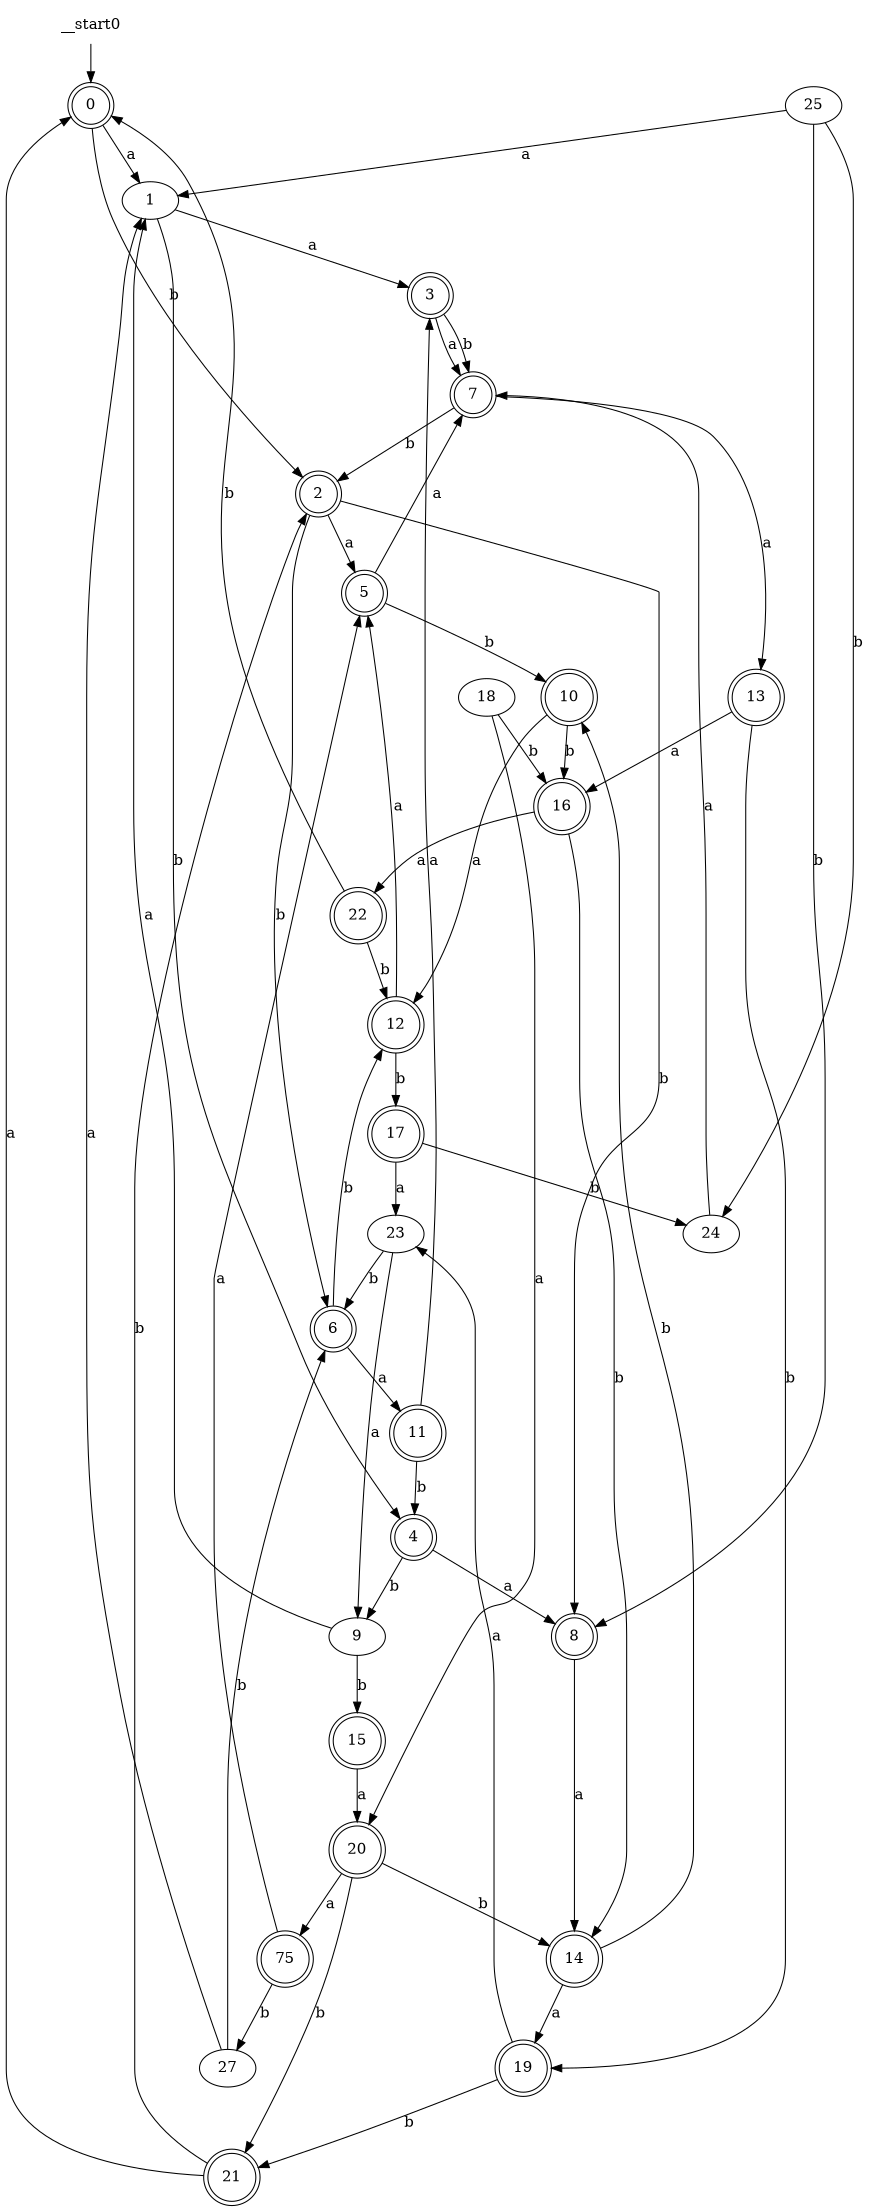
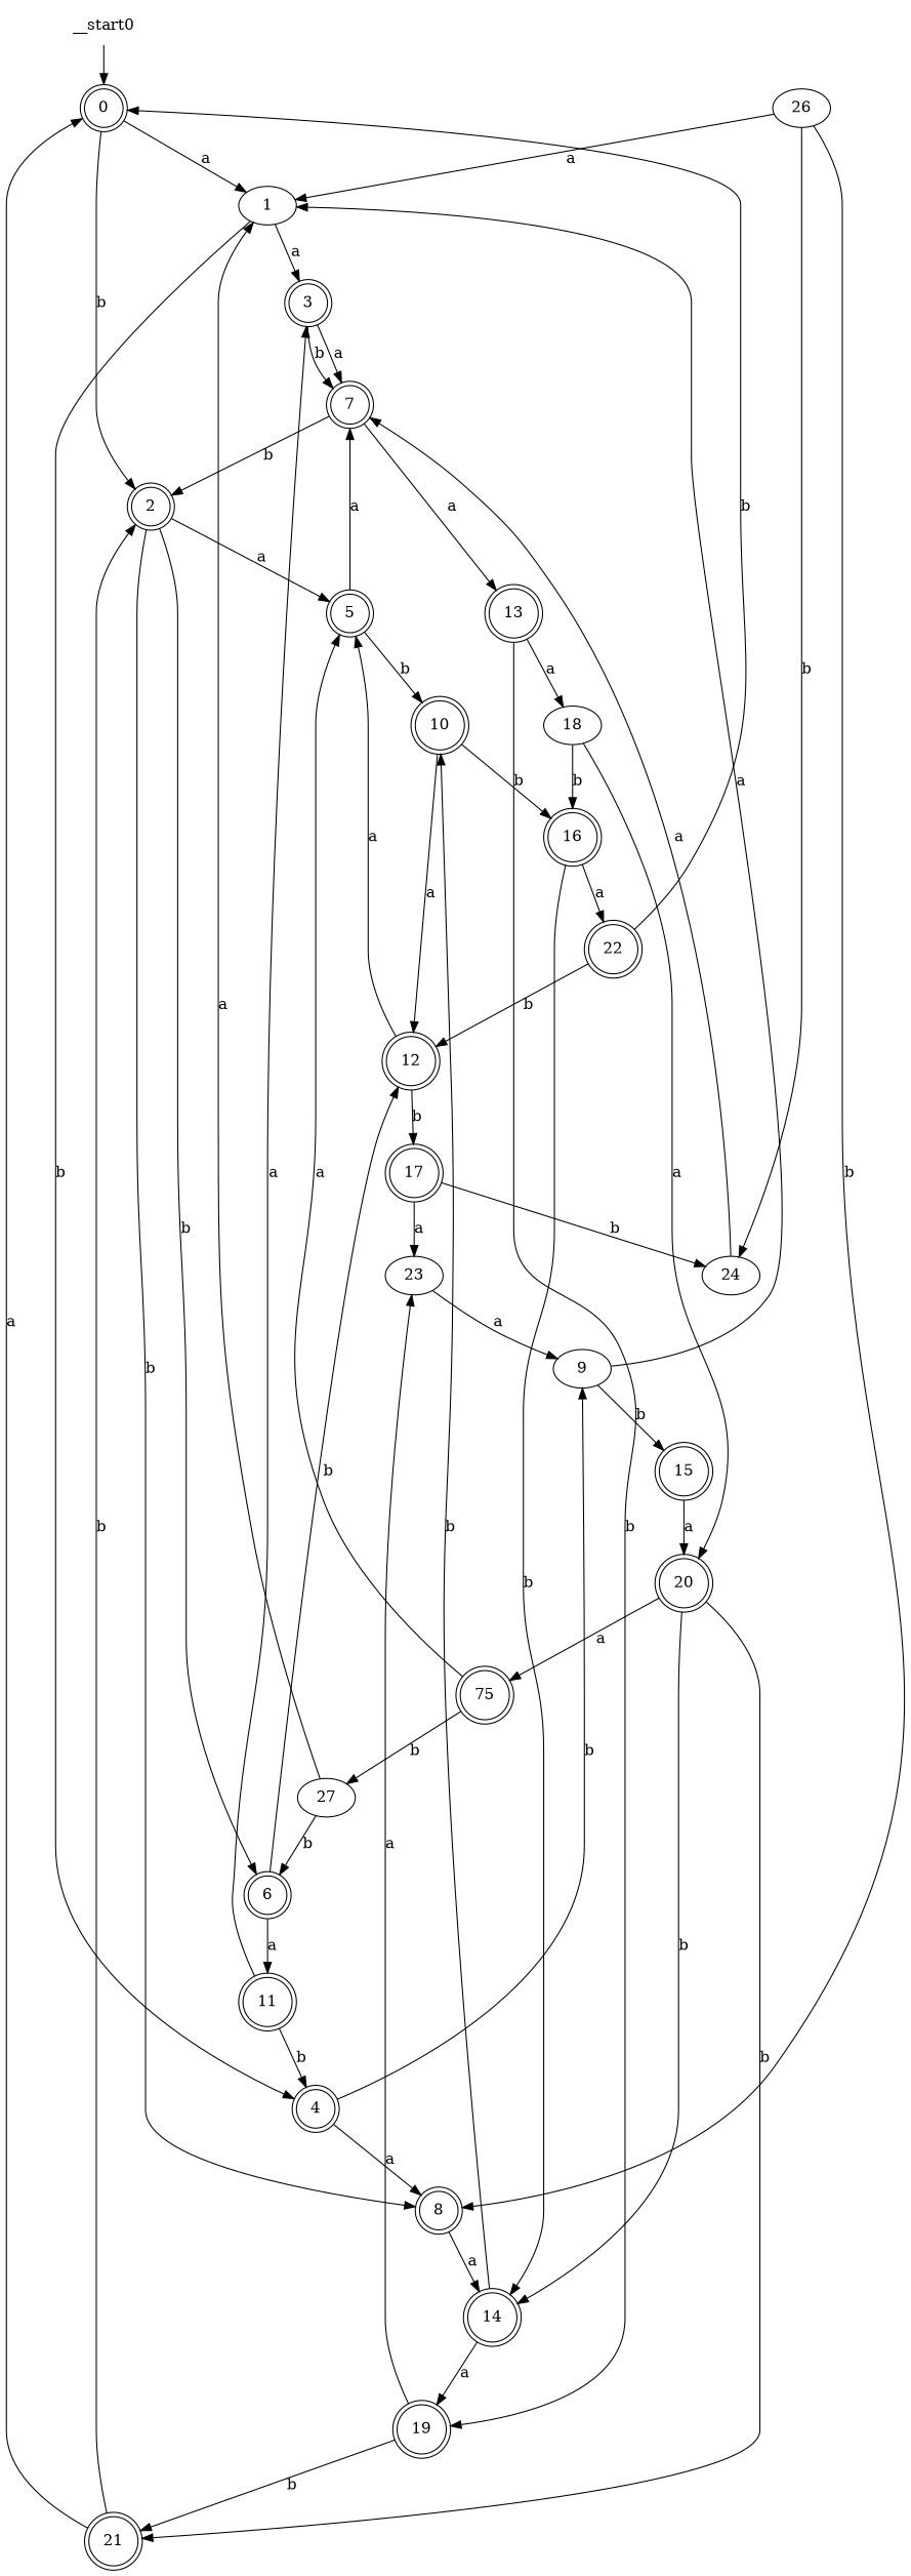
  digraph {
    node [shape=doublecircle]
    __start0 [shape=none]
    0
    1 [shape=""]
    2
    3
    4
    5
    6
    8
    7
    9 [shape=""]
    10
    11
    12
    13
    14
    15
    16
    17
    18 [shape=""]
    19
    20
    22
    23 [shape=""]
    24 [shape=""]
    21
    n27 [label=75]
    27 [shape=""]
-   26 [label=25 shape=""]
+   26 [shape=""]
    __start0 -> 0
    0 -> 1 [label=a]
    0 -> 2 [label=b]
    1 -> 3 [label=a]
    1 -> 4 [label=b]
    2 -> 5 [label=a]
    2 -> 6 [label=b]
    2 -> 8 [label=b]
    3 -> 7 [label=a]
    3 -> 7 [label=b]
    4 -> 8 [label=a]
    4 -> 9 [label=b]
    5 -> 7 [label=a]
    5 -> 10 [label=b]
    6 -> 11 [label=a]
    6 -> 12 [label=b]
    8 -> 14 [label=a]
    7 -> 2 [label=b]
    7 -> 13 [label=a]
    9 -> 1 [label=a]
    9 -> 15 [label=b]
    10 -> 12 [label=a]
    10 -> 16 [label=b]
    11 -> 3 [label=a]
    11 -> 4 [label=b]
    12 -> 5 [label=a]
    12 -> 17 [label=b]
-   13 -> 16 [label=a]
+   13 -> 18 [label=a]
    13 -> 19 [label=b]
    14 -> 10 [label=b]
    14 -> 19 [label=a]
    15 -> 20 [label=a]
    16 -> 14 [label=b]
    16 -> 22 [label=a]
    17 -> 23 [label=a]
    17 -> 24 [label=b]
    18 -> 16 [label=b]
    18 -> 20 [label=a]
    19 -> 23 [label=a]
    19 -> 21 [label=b]
    20 -> 14 [label=b]
    20 -> 21 [label=b]
    20 -> n27 [label=a]
    22 -> 0 [label=b]
    22 -> 12 [label=b]
-   23 -> 6 [label=b]
    23 -> 9 [label=a]
    24 -> 7 [label=a]
    21 -> 0 [label=a]
    21 -> 2 [label=b]
    n27 -> 5 [label=a]
    n27 -> 27 [label=b]
    27 -> 1 [label=a]
    27 -> 6 [label=b]
    26 -> 1 [label=a]
    26 -> 8 [label=b]
    26 -> 24 [label=b]
  }
